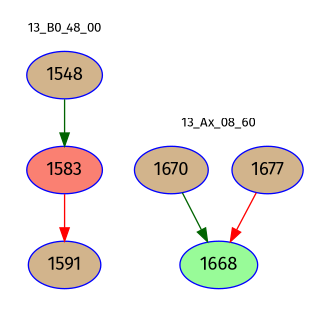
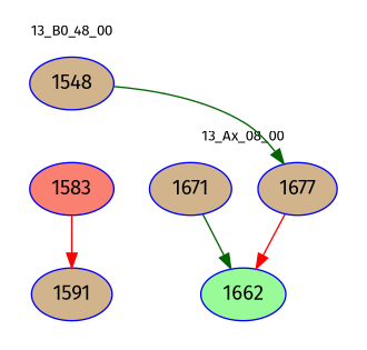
  digraph {
    fontname="Fira Sans"
    node [color=blue fillcolor=tan fontname="Fira Sans" style=filled]
    edge [color=red fontname="Fira Sans"]
    n1 [label=1677]
-   n2 [label=1670]
-   n3 [fillcolor=palegreen label=1668]
+   n2 [label=1671]
+   n3 [fillcolor=palegreen label=1662]
    n4 [label=1548]
    n5 [fillcolor=salmon label=1583]
    n6 [label=1591]
    subgraph cluster_1 {
      color=white
      fontsize=10
-     label="13_Ax_08_60"
+     label="13_Ax_08_00"
      n1
      n2
      n3
    }
    subgraph cluster_2 {
      color=white
      fontsize=10
      label="13_B0_48_00"
      n4
      n5
      n6
    }
    n1 -> n3
    n2 -> n3 [color=darkgreen]
-   n4 -> n5 [color=darkgreen]
+   n4 -> n1 [color=darkgreen]
    n5 -> n6
  }
